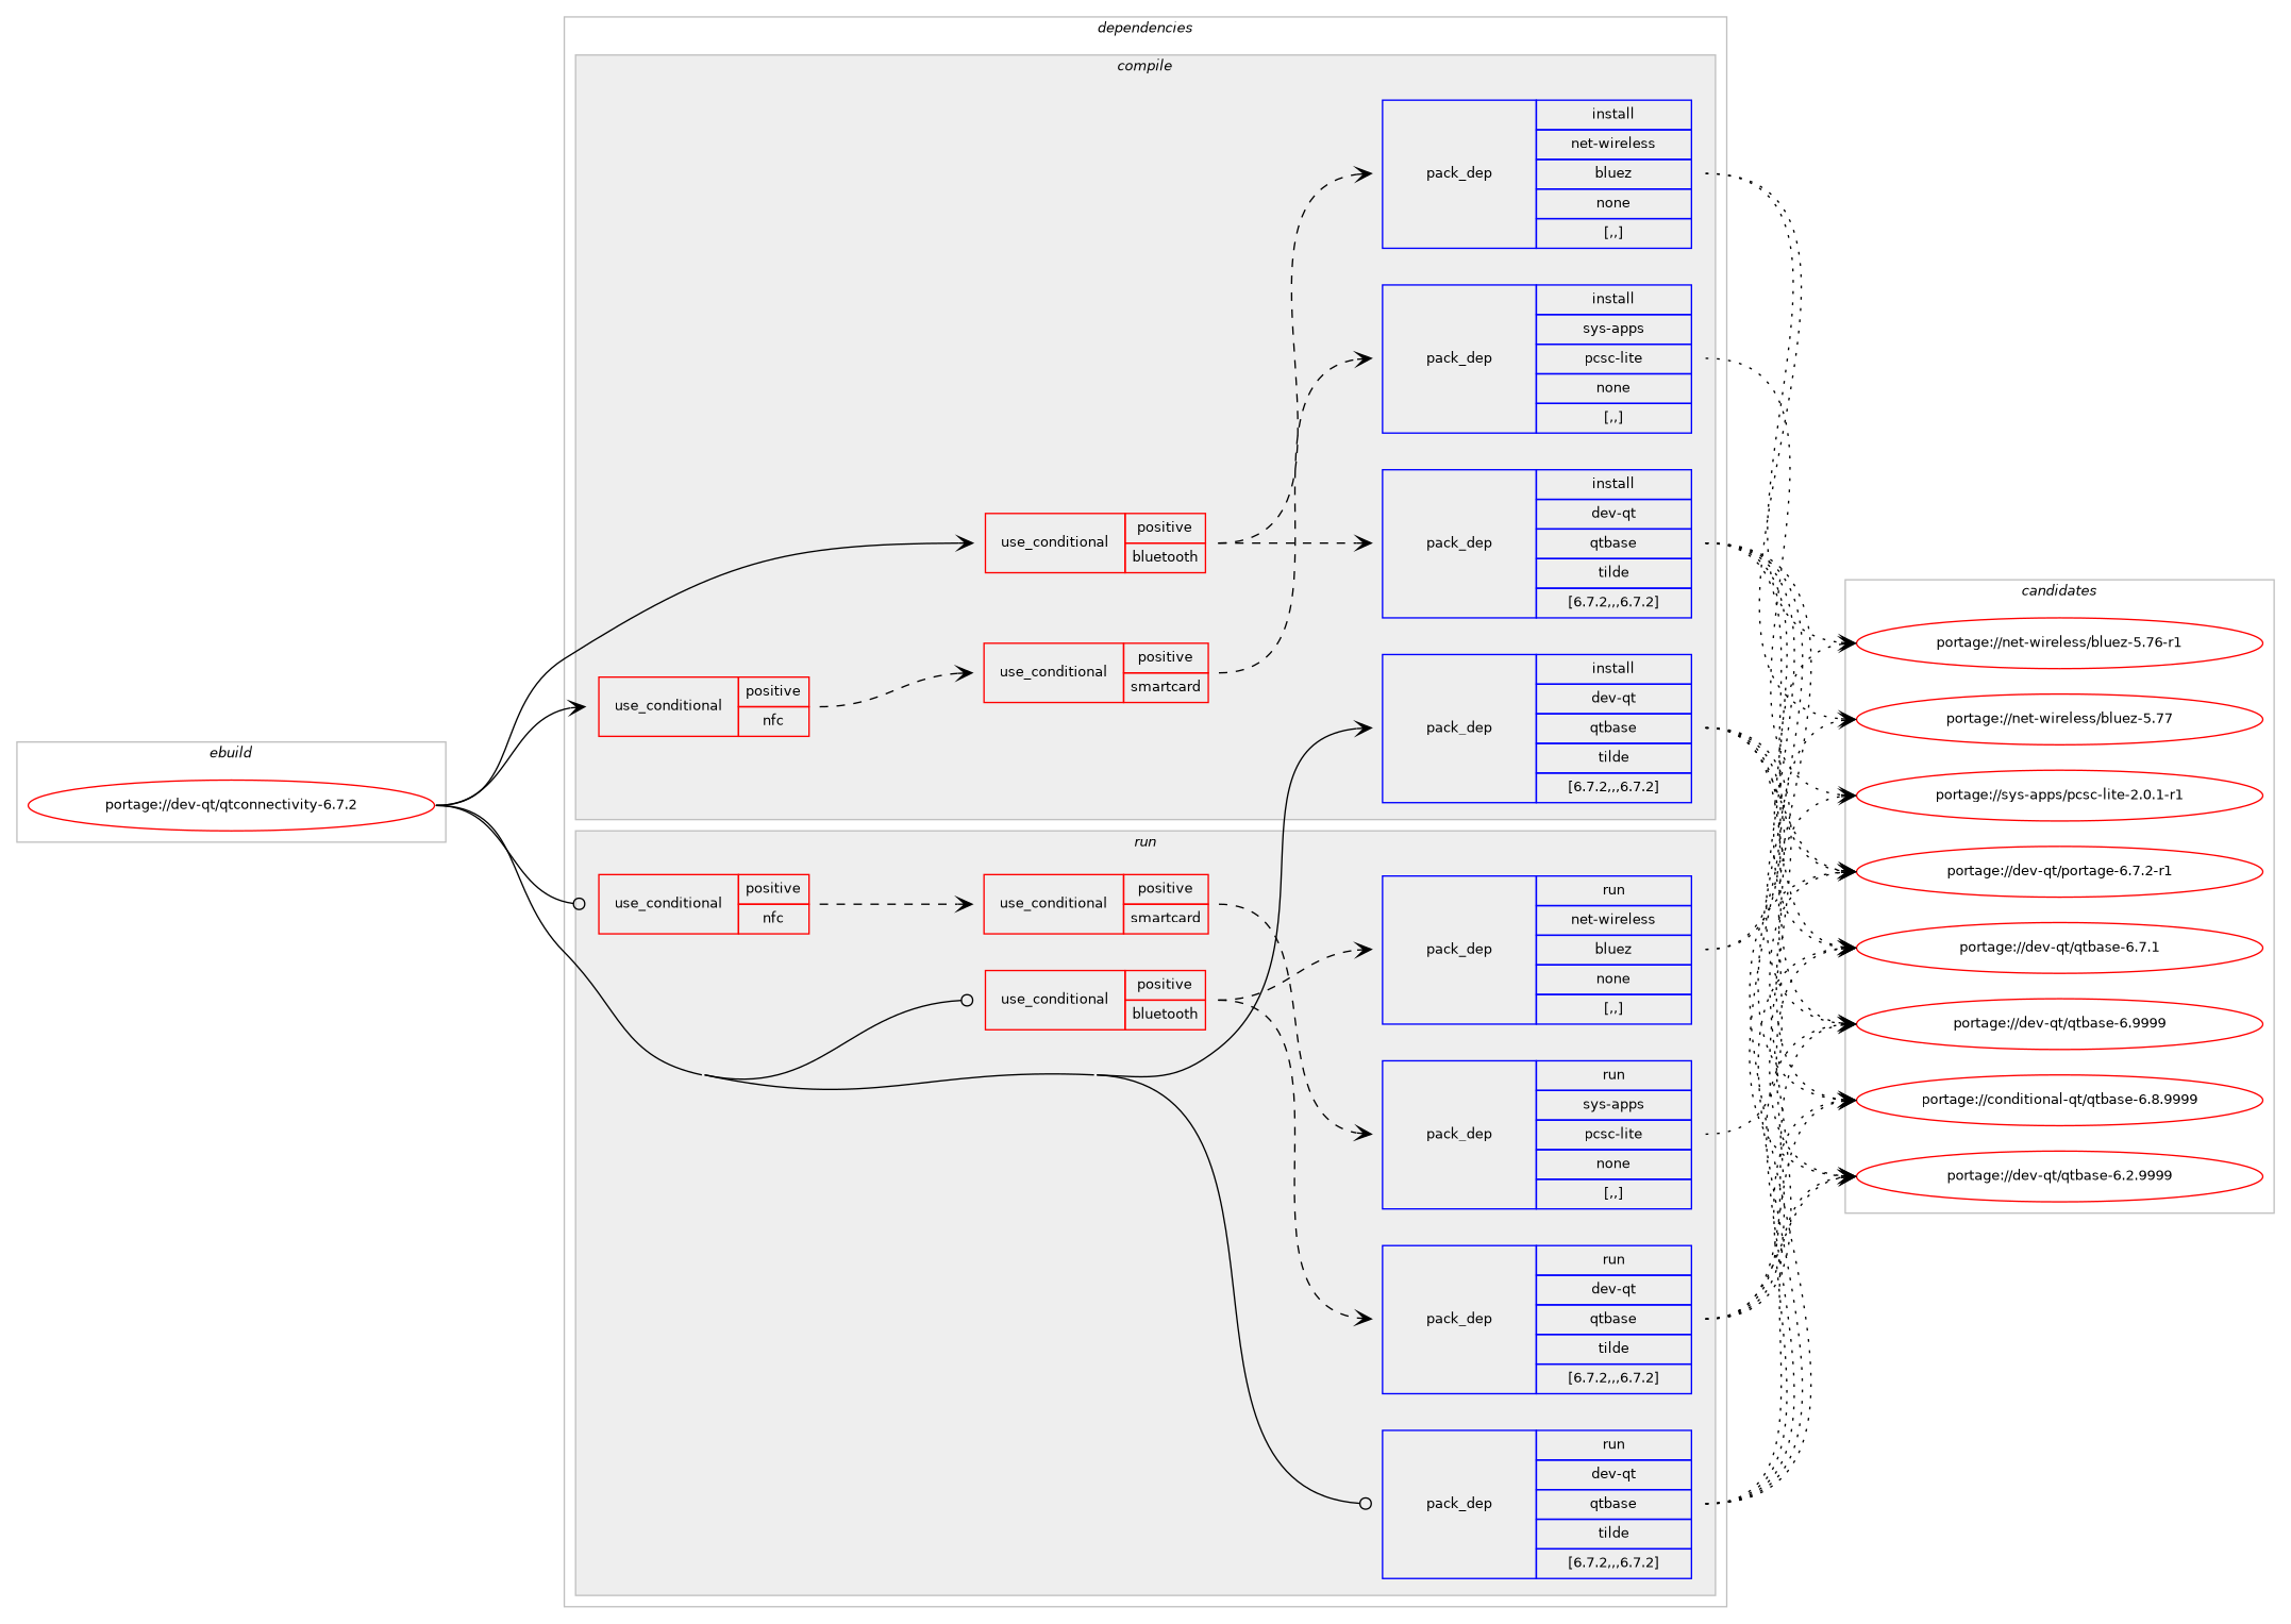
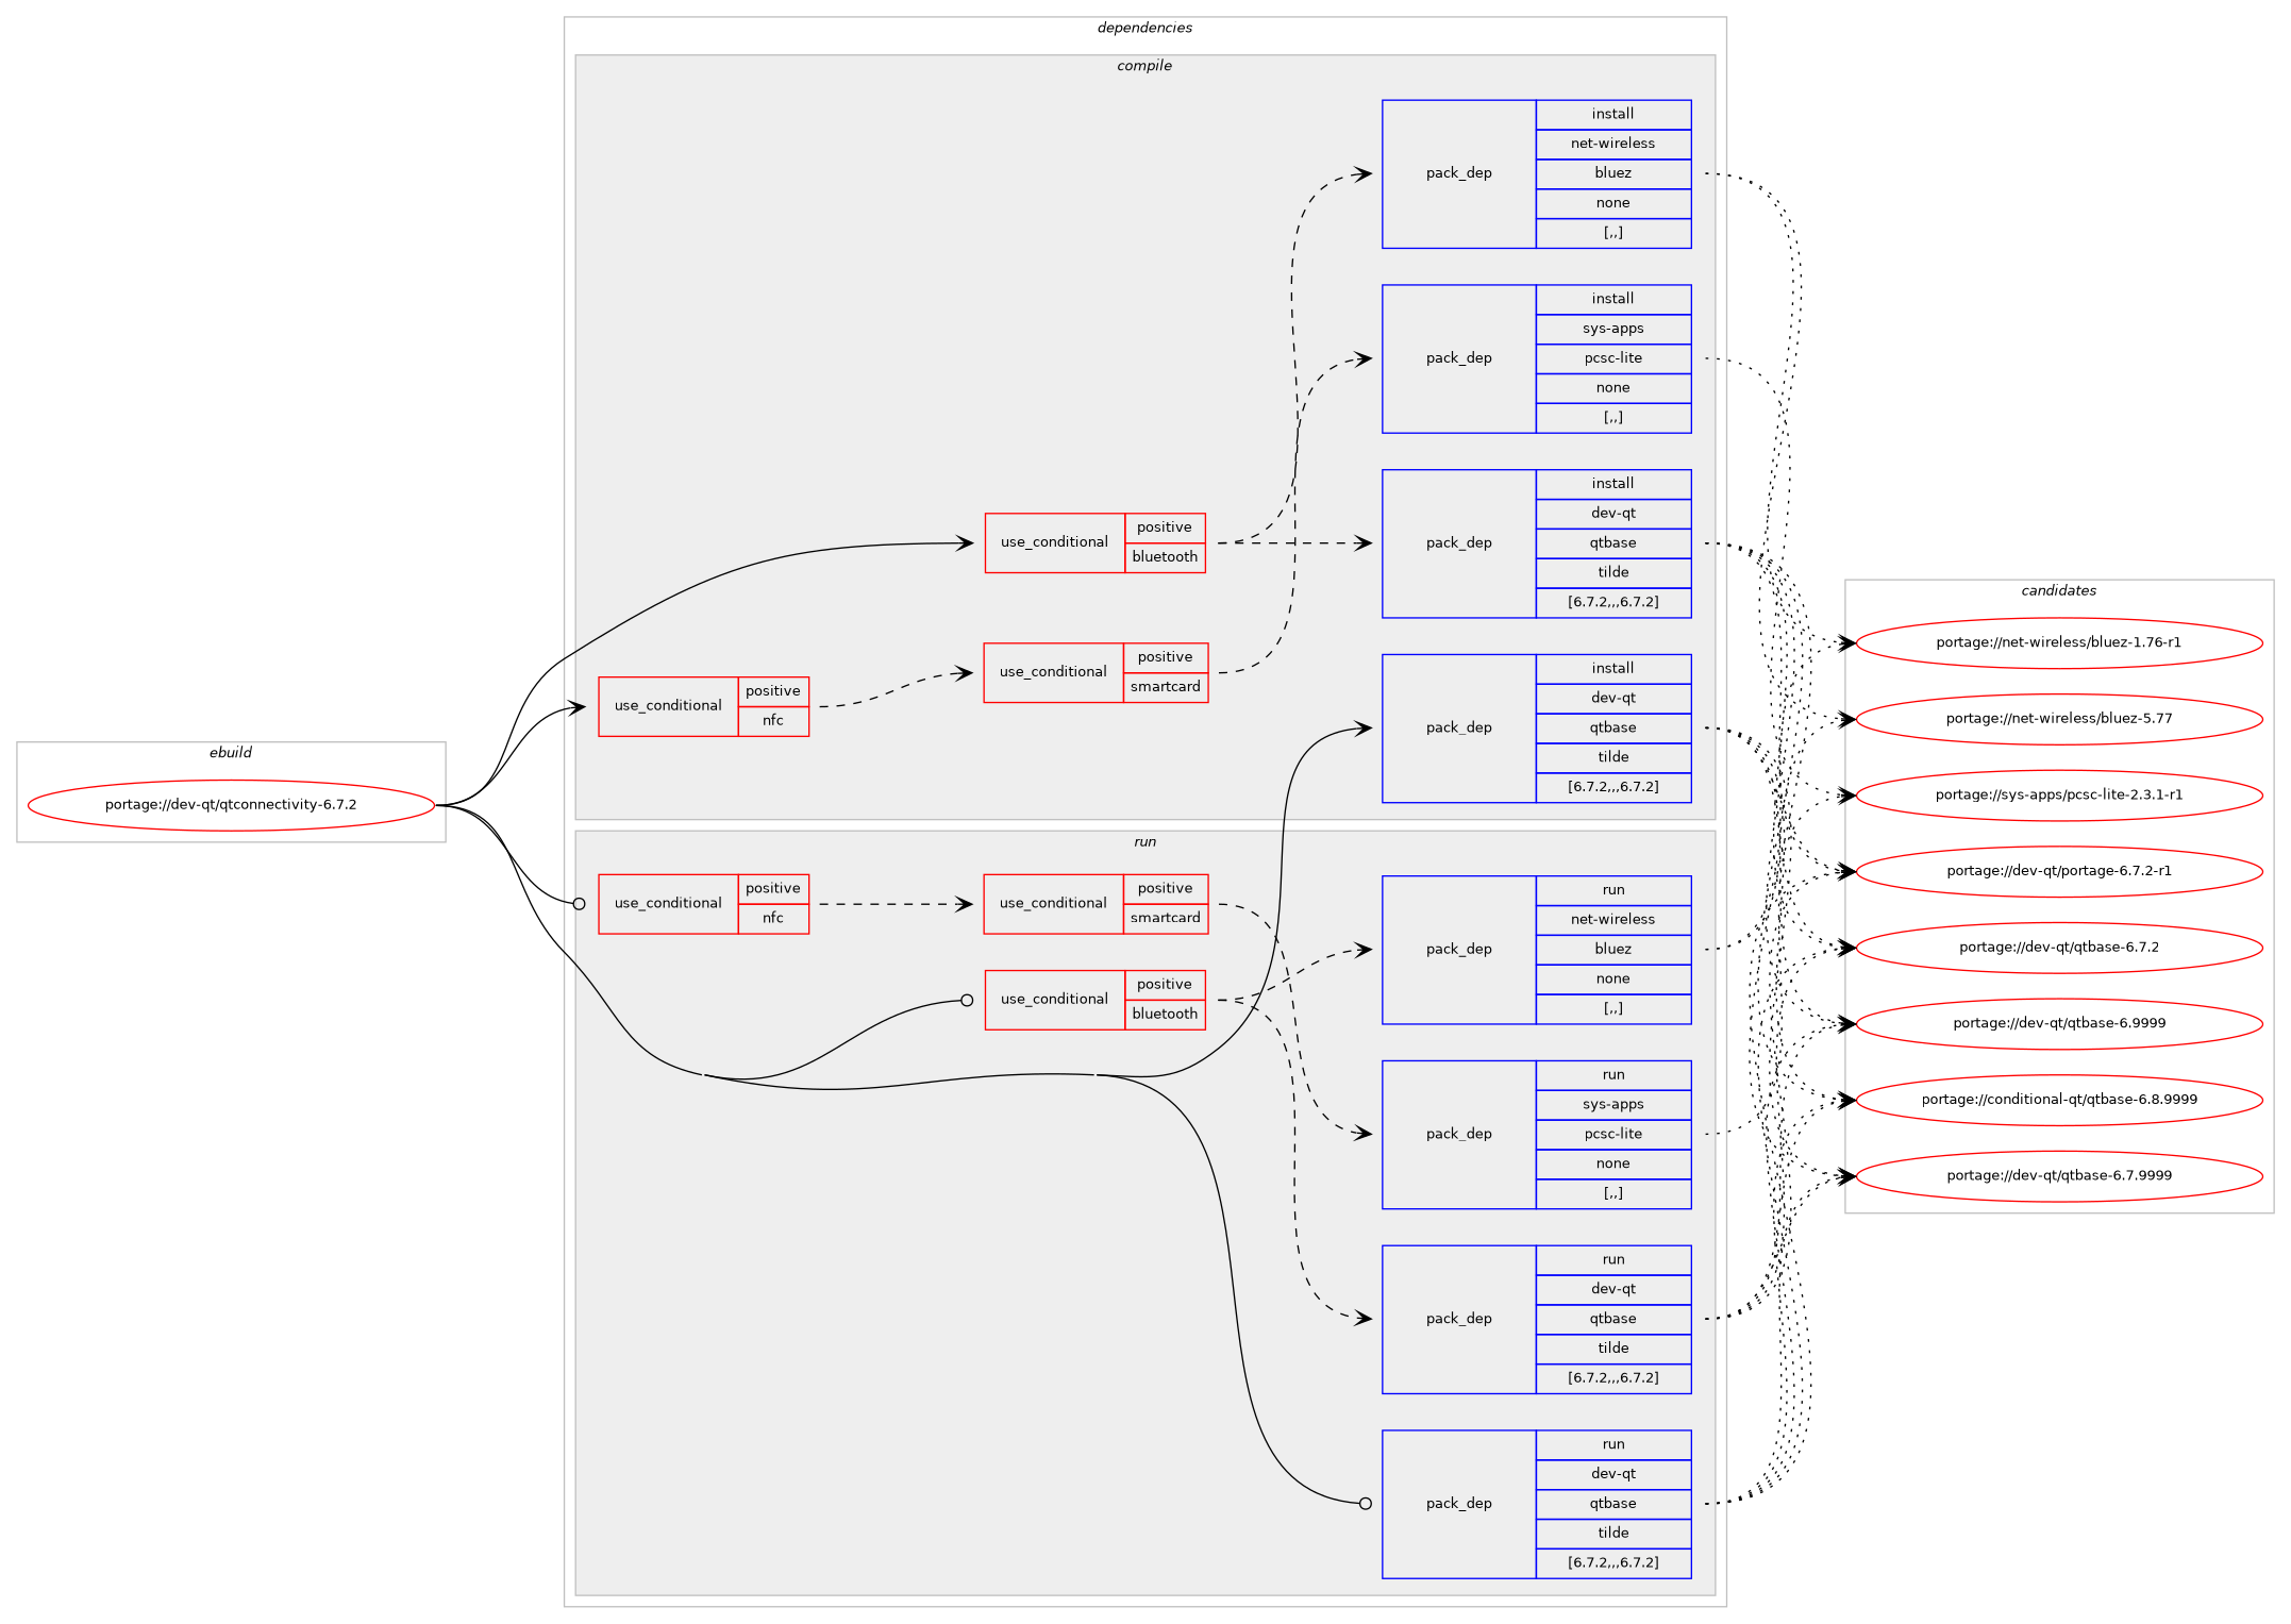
  digraph {
    compound=true
    concentrate=true
    fontname=Helvetica
    fontsize=10
    newrank=true
    rankdir=LR
    ranksep=1.5
    node [color=red fontname=Helvetica fontsize=10 shape=none]
    edge [arrowhead=vee headport=w style=dotted tailport=e weight=100]
    n1 [label="portage://dev-qt/qtconnectivity-6.7.2" width=4 shape=""]
    n2 [color=blue label=<<TABLE BORDER="0" CELLBORDER="1" CELLSPACING="0" CELLPADDING="4" WIDTH="220"><TR><TD ROWSPAN="6" CELLPADDING="30">pack_dep</TD></TR><TR><TD WIDTH="110">install</TD></TR><TR><TD>dev-qt</TD></TR><TR><TD>qtbase</TD></TR><TR><TD>tilde</TD></TR><TR><TD>[6.7.2,,,6.7.2]</TD></TR></TABLE>>]
    n3 [color=blue label=<<TABLE BORDER="0" CELLBORDER="1" CELLSPACING="0" CELLPADDING="4" WIDTH="220"><TR><TD ROWSPAN="6" CELLPADDING="30">pack_dep</TD></TR><TR><TD WIDTH="110">install</TD></TR><TR><TD>net-wireless</TD></TR><TR><TD>bluez</TD></TR><TR><TD>none</TD></TR><TR><TD>[,,]</TD></TR></TABLE>>]
    n4 [label=<<TABLE BORDER="0" CELLBORDER="1" CELLSPACING="0" CELLPADDING="4"><TR><TD ROWSPAN="3" CELLPADDING="10">use_conditional</TD></TR><TR><TD>positive</TD></TR><TR><TD>bluetooth</TD></TR></TABLE>>]
    n5 [color=blue label=<<TABLE BORDER="0" CELLBORDER="1" CELLSPACING="0" CELLPADDING="4" WIDTH="220"><TR><TD ROWSPAN="6" CELLPADDING="30">pack_dep</TD></TR><TR><TD WIDTH="110">install</TD></TR><TR><TD>sys-apps</TD></TR><TR><TD>pcsc-lite</TD></TR><TR><TD>none</TD></TR><TR><TD>[,,]</TD></TR></TABLE>>]
    n6 [label=<<TABLE BORDER="0" CELLBORDER="1" CELLSPACING="0" CELLPADDING="4"><TR><TD ROWSPAN="3" CELLPADDING="10">use_conditional</TD></TR><TR><TD>positive</TD></TR><TR><TD>smartcard</TD></TR></TABLE>>]
    n7 [label=<<TABLE BORDER="0" CELLBORDER="1" CELLSPACING="0" CELLPADDING="4"><TR><TD ROWSPAN="3" CELLPADDING="10">use_conditional</TD></TR><TR><TD>positive</TD></TR><TR><TD>nfc</TD></TR></TABLE>>]
    n8 [color=blue label=<<TABLE BORDER="0" CELLBORDER="1" CELLSPACING="0" CELLPADDING="4" WIDTH="220"><TR><TD ROWSPAN="6" CELLPADDING="30">pack_dep</TD></TR><TR><TD WIDTH="110">install</TD></TR><TR><TD>dev-qt</TD></TR><TR><TD>qtbase</TD></TR><TR><TD>tilde</TD></TR><TR><TD>[6.7.2,,,6.7.2]</TD></TR></TABLE>>]
    n9 [color=blue label=<<TABLE BORDER="0" CELLBORDER="1" CELLSPACING="0" CELLPADDING="4" WIDTH="220"><TR><TD ROWSPAN="6" CELLPADDING="30">pack_dep</TD></TR><TR><TD WIDTH="110">run</TD></TR><TR><TD>dev-qt</TD></TR><TR><TD>qtbase</TD></TR><TR><TD>tilde</TD></TR><TR><TD>[6.7.2,,,6.7.2]</TD></TR></TABLE>>]
    n10 [color=blue label=<<TABLE BORDER="0" CELLBORDER="1" CELLSPACING="0" CELLPADDING="4" WIDTH="220"><TR><TD ROWSPAN="6" CELLPADDING="30">pack_dep</TD></TR><TR><TD WIDTH="110">run</TD></TR><TR><TD>net-wireless</TD></TR><TR><TD>bluez</TD></TR><TR><TD>none</TD></TR><TR><TD>[,,]</TD></TR></TABLE>>]
    n11 [label=<<TABLE BORDER="0" CELLBORDER="1" CELLSPACING="0" CELLPADDING="4"><TR><TD ROWSPAN="3" CELLPADDING="10">use_conditional</TD></TR><TR><TD>positive</TD></TR><TR><TD>bluetooth</TD></TR></TABLE>>]
    n12 [color=blue label=<<TABLE BORDER="0" CELLBORDER="1" CELLSPACING="0" CELLPADDING="4" WIDTH="220"><TR><TD ROWSPAN="6" CELLPADDING="30">pack_dep</TD></TR><TR><TD WIDTH="110">run</TD></TR><TR><TD>sys-apps</TD></TR><TR><TD>pcsc-lite</TD></TR><TR><TD>none</TD></TR><TR><TD>[,,]</TD></TR></TABLE>>]
    n13 [label=<<TABLE BORDER="0" CELLBORDER="1" CELLSPACING="0" CELLPADDING="4"><TR><TD ROWSPAN="3" CELLPADDING="10">use_conditional</TD></TR><TR><TD>positive</TD></TR><TR><TD>smartcard</TD></TR></TABLE>>]
    n14 [label=<<TABLE BORDER="0" CELLBORDER="1" CELLSPACING="0" CELLPADDING="4"><TR><TD ROWSPAN="3" CELLPADDING="10">use_conditional</TD></TR><TR><TD>positive</TD></TR><TR><TD>nfc</TD></TR></TABLE>>]
    n15 [color=blue label=<<TABLE BORDER="0" CELLBORDER="1" CELLSPACING="0" CELLPADDING="4" WIDTH="220"><TR><TD ROWSPAN="6" CELLPADDING="30">pack_dep</TD></TR><TR><TD WIDTH="110">run</TD></TR><TR><TD>dev-qt</TD></TR><TR><TD>qtbase</TD></TR><TR><TD>tilde</TD></TR><TR><TD>[6.7.2,,,6.7.2]</TD></TR></TABLE>>]
    n16 [label="portage://dev-qt/qtbase-6.9999" width=4 shape=""]
    n17 [label="portage://conditional-qt/qtbase-6.8.9999" width=4 shape=""]
-   n18 [label="portage://dev-qt/qtbase-6.2.9999" width=4 shape=""]
+   n18 [label="portage://dev-qt/qtbase-6.7.9999" width=4 shape=""]
    n19 [label="portage://dev-qt/portage-6.7.2-r1" width=4 shape=""]
-   n20 [label="portage://dev-qt/qtbase-6.7.1" width=4 shape=""]
+   n20 [label="portage://dev-qt/qtbase-6.7.2" width=4 shape=""]
    n21 [label="portage://net-wireless/bluez-5.77" width=4 shape=""]
-   n22 [label="portage://net-wireless/bluez-5.76-r1" width=4 shape=""]
-   n23 [label="portage://sys-apps/pcsc-lite-2.0.1-r1" width=4 shape=""]
+   n22 [label="portage://net-wireless/bluez-1.76-r1" width=4 shape=""]
+   n23 [label="portage://sys-apps/pcsc-lite-2.3.1-r1" width=4 shape=""]
    subgraph cluster_1 {
      color=gray
      label=<<i>ebuild</i>>
      n1
    }
    subgraph cluster_2 {
      color=gray
      label=<<i>dependencies</i>>
      subgraph cluster_3 {
        color=gray
        fillcolor="#eeeeee"
        label=<<i>compile</i>>
        style=filled
        subgraph sub_4 {
          color=gray
          fillcolor="#eeeeee"
          label=<<i>compile</i>>
          style=filled
          n4
          subgraph sub_5 {
            color=gray
            fillcolor="#eeeeee"
            label=<<i>compile</i>>
            style=filled
            n2
          }
          subgraph sub_6 {
            color=gray
            fillcolor="#eeeeee"
            label=<<i>compile</i>>
            style=filled
            n3
          }
        }
        subgraph sub_7 {
          color=gray
          fillcolor="#eeeeee"
          label=<<i>compile</i>>
          style=filled
          n7
          subgraph sub_8 {
            color=gray
            fillcolor="#eeeeee"
            label=<<i>compile</i>>
            style=filled
            n6
            subgraph sub_9 {
              color=gray
              fillcolor="#eeeeee"
              label=<<i>compile</i>>
              style=filled
              n5
            }
          }
        }
        subgraph sub_10 {
          color=gray
          fillcolor="#eeeeee"
          label=<<i>compile</i>>
          style=filled
          n8
        }
      }
      subgraph cluster_11 {
        color=gray
        fillcolor="#eeeeee"
        label=<<i>compile and run</i>>
        style=filled
      }
      subgraph cluster_12 {
        color=gray
        fillcolor="#eeeeee"
        label=<<i>run</i>>
        style=filled
        subgraph sub_13 {
          color=gray
          fillcolor="#eeeeee"
          label=<<i>run</i>>
          style=filled
          n11
          subgraph sub_14 {
            color=gray
            fillcolor="#eeeeee"
            label=<<i>run</i>>
            style=filled
            n9
          }
          subgraph sub_15 {
            color=gray
            fillcolor="#eeeeee"
            label=<<i>run</i>>
            style=filled
            n10
          }
        }
        subgraph sub_16 {
          color=gray
          fillcolor="#eeeeee"
          label=<<i>run</i>>
          style=filled
          n14
          subgraph sub_17 {
            color=gray
            fillcolor="#eeeeee"
            label=<<i>run</i>>
            style=filled
            n13
            subgraph sub_18 {
              color=gray
              fillcolor="#eeeeee"
              label=<<i>run</i>>
              style=filled
              n12
            }
          }
        }
        subgraph sub_19 {
          color=gray
          fillcolor="#eeeeee"
          label=<<i>run</i>>
          style=filled
          n15
        }
      }
    }
    subgraph cluster_20 {
      color=gray
      label=<<i>candidates</i>>
      rank=same
      subgraph sub_21 {
        color=black
        label=<<i>candidates</i>>
        nodesep=1
        rank=same
        n16
        n17
        n18
        n19
        n20
      }
      subgraph sub_22 {
        color=black
        label=<<i>candidates</i>>
        nodesep=1
        rank=same
        n21
        n22
      }
      subgraph sub_23 {
        color=black
        label=<<i>candidates</i>>
        nodesep=1
        rank=same
        n23
      }
      subgraph sub_24 {
        color=black
        label=<<i>candidates</i>>
        nodesep=1
        rank=same
        n16
        n17
        n18
        n19
        n20
      }
      subgraph sub_25 {
        color=black
        label=<<i>candidates</i>>
        nodesep=1
        rank=same
        n16
        n17
        n18
        n19
        n20
      }
      subgraph sub_26 {
        color=black
        label=<<i>candidates</i>>
        nodesep=1
        rank=same
        n21
        n22
      }
      subgraph sub_27 {
        color=black
        label=<<i>candidates</i>>
        nodesep=1
        rank=same
        n23
      }
      subgraph sub_28 {
        color=black
        label=<<i>candidates</i>>
        nodesep=1
        rank=same
        n16
        n17
        n18
        n19
        n20
      }
    }
    n1 -> n4 [style=solid weight=20]
    n1 -> n7 [style=solid weight=20]
    n1 -> n8 [style=solid weight=20]
    n1 -> n11 [arrowhead=odot style=solid weight=20]
    n1 -> n14 [arrowhead=odot style=solid weight=20]
    n1 -> n15 [arrowhead=odot style=solid weight=20]
    n2 -> n16
    n2 -> n17
    n2 -> n18
    n2 -> n19
    n2 -> n20
    n3 -> n21
    n3 -> n22
    n4 -> n2 [style=dashed weight=20]
    n4 -> n3 [style=dashed weight=20]
    n5 -> n23
    n6 -> n5 [style=dashed weight=20]
    n7 -> n6 [style=dashed weight=20]
    n8 -> n16
    n8 -> n17
    n8 -> n18
    n8 -> n19
    n8 -> n20
    n9 -> n16
    n9 -> n17
    n9 -> n18
    n9 -> n19
    n9 -> n20
    n10 -> n21
    n10 -> n22
    n11 -> n9 [style=dashed weight=20]
    n11 -> n10 [style=dashed weight=20]
    n12 -> n23
    n13 -> n12 [style=dashed weight=20]
    n14 -> n13 [style=dashed weight=20]
    n15 -> n16
    n15 -> n17
    n15 -> n18
    n15 -> n19
    n15 -> n20
  }
